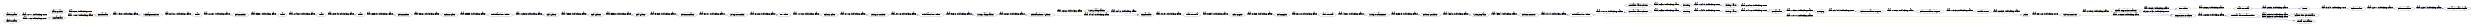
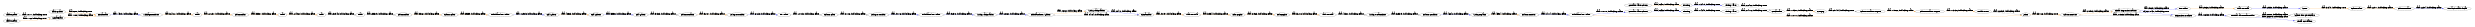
  digraph {
    rankdir=LR
    edge [color=darkorange]
    n1 [label="Cell Splitter"]
    n2 [label="Column Rename"]
    n3 [label="String To Number"]
    n4 [label="String Replacer"]
    n5 [label="Column Resorter"]
    n6 [label="Rule_based Row Filter"]
    n7 [label="String Manipulation"]
    n8 [label=Concatenate]
    n9 [label="Math Formula"]
    n10 [label="Rule Engine"]
    n11 [label=GroupBy]
    n12 [label="Column Rename _Regex_"]
    n13 [label="Column Rename _Regex_"]
    n14 [label="Cell Splitter"]
    n15 [label="Scatter Plot _JFreeChart_"]
    n16 [label="Rule_based Row Filter"]
    n17 [label="String Manipulation"]
    n18 [label="Rule_based Row Splitter"]
    n19 [label="Row Filter"]
    n20 [label="Column Filter"]
    n21 [label="String To Number"]
    n22 [label="Constant Value Column"]
    n23 [label=Pivoting]
    n24 [label="Missing Value"]
    n25 [label=Concatenate]
    n26 [label=Joiner]
    n27 [label="Column Resorter"]
    n28 [label="Column Combiner"]
    n29 [label="Table Creator"]
    n30 [label=Concatenate]
    n31 [label="Webpage Retriever"]
    n32 [label="Double To Int"]
    n33 [label=XPath]
    n34 [label=XPath]
    n35 [label="Column Filter"]
    n36 [label="Column Filter"]
    n37 [label=XPath]
    n38 [label=XPath]
    n39 [label="Column Rename"]
    n40 [label="Interactive Table _local_"]
    n41 [label="Rule Engine"]
    n42 [label="Column Filter"]
    n43 [label="Rule_based Row Filter"]
    n44 [label=Pivoting]
    n45 [label="Missing Value"]
    n46 [label="Linear Regression Learner"]
    n47 [label="Row Filter"]
    n48 [label="Regression Predictor"]
    n49 [label="Math Formula"]
    n50 [label="Nominal Value Rename Filter"]
    n51 [label="Column Filter"]
    n52 [label=Sorter]
    n53 [label="Math Formula"]
    n54 [label="Linear Correlation"]
    n55 [label="String to Date_Time"]
    n56 [label="Constant Value Column"]
    n57 [label="Cell Splitter"]
    n58 [label="Table Creator"]
    n59 [label=Concatenate]
    n60 [label="Table Creator"]
    n1 -> n2 [color=gray40 label="data: 57383; is_blocking: False"]
    n2 -> n3 [label="data: 52787; is_blocking: False"]
    n3 -> n19 [color=blue label="data: 67223; is_blocking: False"]
    n4 -> n5 [label="data: 45984; is_blocking: False"]
    n5 -> n6 [color=blue label="data: 34104; is_blocking: False"]
    n6 -> n22 [color=blue label="data: 110770; is_blocking: False"]
    n6 -> n26 [label="data: 110770; is_blocking: False"]
    n7 -> n8 [color=blue label="data: 28472; is_blocking: False"]
    n8 -> n9 [label="data: 25197; is_blocking: False"]
    n9 -> n10 [label="data: 30554; is_blocking: False"]
    n10 -> n41 [label="data: 31963; is_blocking: False"]
    n11 -> n12 [color=gray40 label="data: 251484; is_blocking: True"]
    n12 -> n13 [label="data: 175060; is_blocking: False"]
    n13 -> n32 [label="data: 173136; is_blocking: False"]
    n14 -> n1 [color=blue label="data: 53590; is_blocking: False"]
    n16 -> n17 [color=blue label="data: 92578; is_blocking: False"]
    n17 -> n18 [color=blue label="data: 28060; is_blocking: False"]
    n18 -> n7 [label="data: 26062; is_blocking: False"]
    n18 -> n8 [color=gray40 label="data: 94154; is_blocking: False"]
    n19 -> n20 [color=gray40 label="data: 127003; is_blocking: False"]
    n20 -> n21 [color=gray40 label="data: 31106; is_blocking: False"]
    n21 -> n16 [color=blue label="data: 29176; is_blocking: False"]
    n22 -> n23 [color=blue label="data: 36433; is_blocking: False"]
    n23 -> n24 [color=gray40 label="data: 174349; is_blocking: True"]
    n24 -> n25 [color=gray40 label="data: 214116; is_blocking: True"]
    n25 -> n11 [label="data: 175300; is_blocking: False"]
    n26 -> n27 [label="data: 337126; is_blocking: True"]
    n27 -> n46 [label="data: 218503; is_blocking: False"]
    n27 -> n48 [color=gray40 label="data: 218503; is_blocking: False"]
    n28 -> n4 [color=blue label="data: 46342; is_blocking: False"]
    n29 -> n30 [label="data: 8287; is_blocking: True"]
    n30 -> n31 [color=blue label="data: 14573; is_blocking: False"]
    n31 -> n33 [label="data: 364161; is_blocking: False"]
    n32 -> n26 [color=gray40 label="data: 220929; is_blocking: False"]
    n33 -> n42 [label="data: 221237; is_blocking: False"]
    n34 -> n35 [color=gray40 label="data: 235375; is_blocking: False"]
    n35 -> n36 [label="data: 39361; is_blocking: False"]
    n36 -> n43 [label="data: 39359; is_blocking: False"]
    n37 -> n38 [label="data: 224092; is_blocking: False"]
    n38 -> n34 [color=gray40 label="data: 230943; is_blocking: False"]
    n39 -> n40 [color=blue label="data: 22504; is_blocking: False"]
    n41 -> n53 [label="data: 33218; is_blocking: False"]
    n42 -> n37 [label="data: 39357; is_blocking: False"]
    n43 -> n57 [color=blue label="data: 102985; is_blocking: False"]
    n44 -> n45 [color=blue label="data: 173475; is_blocking: True"]
    n45 -> n25 [color=gray40 label="data: 212482; is_blocking: True"]
    n46 -> n47 [color=blue label="data: 29689; is_blocking: False"]
    n46 -> n48 [color=blue label="object: 10437; is_blocking: True"]
    n47 -> n49 [label="data: 29636; is_blocking: False"]
    n48 -> n50 [color=blue label="data: 226038; is_blocking: False"]
    n49 -> n52 [color=blue label="data: 29558; is_blocking: False"]
-   n50 -> n15 [color=gray40 label="data: 325379; is_blocking: False"]
+   n50 -> n15 [color=gray40 label="data: 28060; is_blocking: False"]
    n50 -> n54 [color=blue label="data: 325379; is_blocking: False"]
    n51 -> n39 [label="data: 22977; is_blocking: False"]
    n52 -> n51 [label="data: 31340; is_blocking: True"]
    n53 -> n55 [color=gray40 label="data: 40380; is_blocking: False"]
    n55 -> n28 [color=gray40 label="data: 325379; is_blocking: False"]
    n56 -> n44 [label="data: 36431; is_blocking: False"]
    n57 -> n14 [label="data: 48583; is_blocking: False"]
    n58 -> n59 [color=gray40 label="data: 10177; is_blocking: True"]
    n59 -> n30 [label="data: 11887; is_blocking: False"]
    n60 -> n59 [label="data: 7702; is_blocking: True"]
  }
